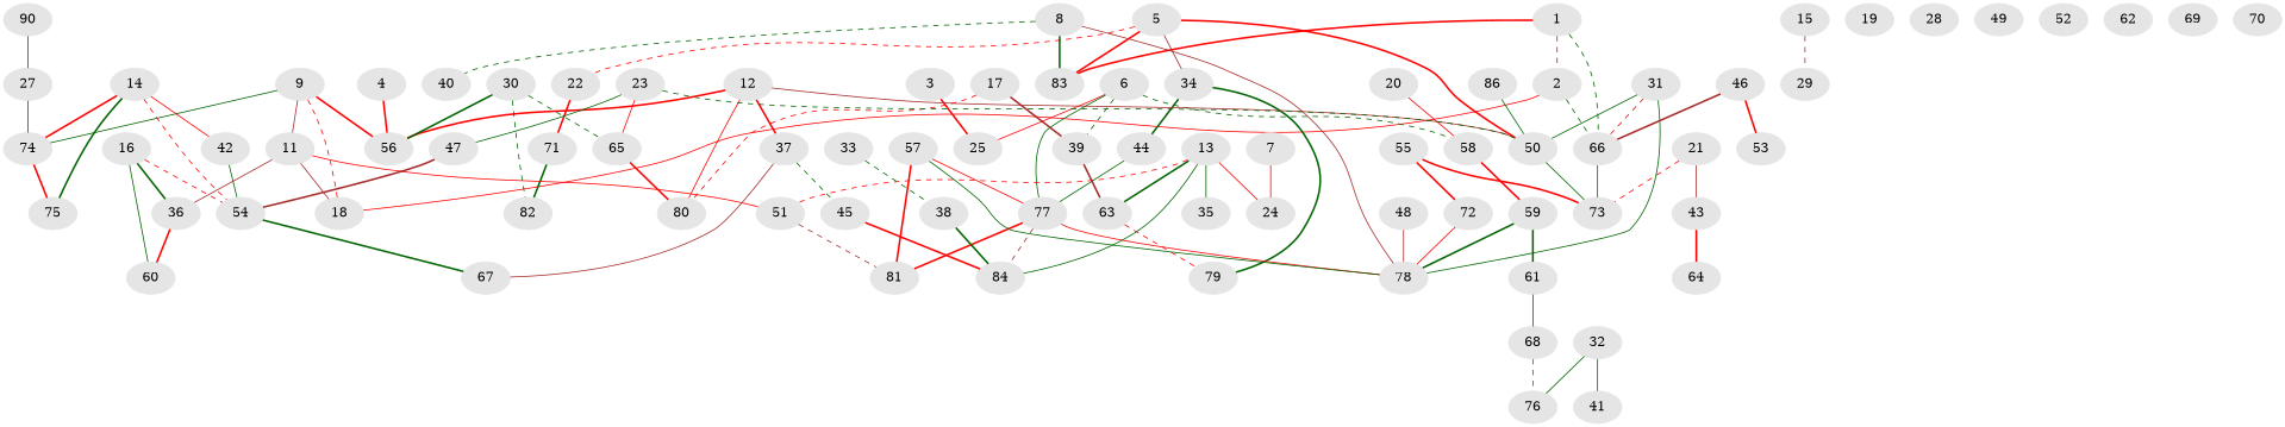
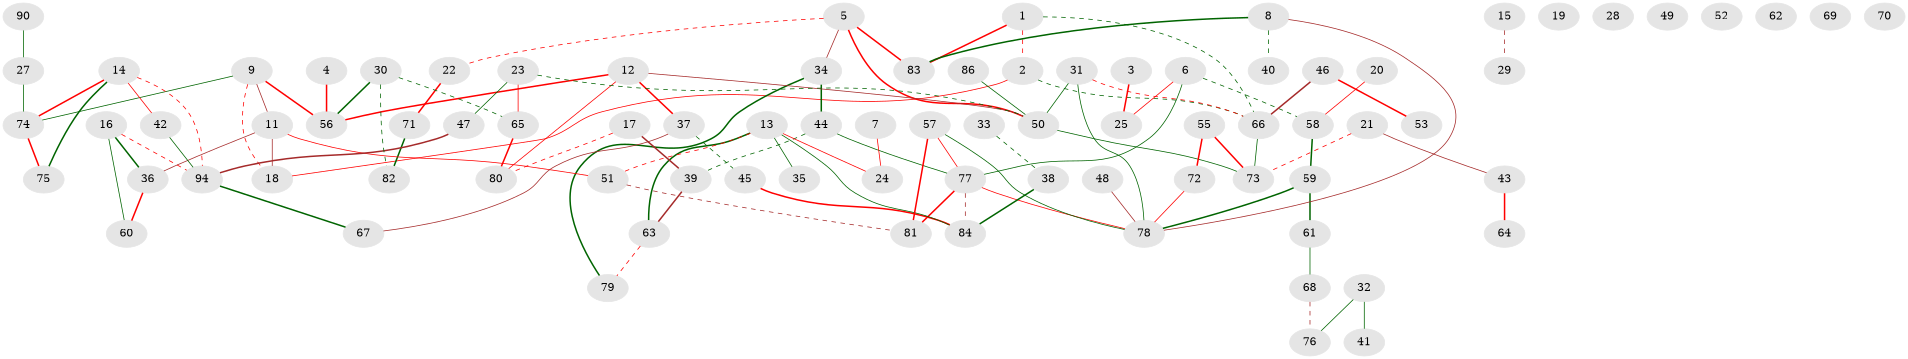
  graph {
    node [color=gray90 style=filled]
    edge [color=red style=solid]
    1
    2
    66
    83
    18
    73
    3
    25
    4
    56
    5
    22
    34
    50
    71
    44
    79
    6
    39
    58
    77
    63
    59
    78
    84
    81
    7
    24
    8
    40
    9
    11
    74
    36
    51
    75
    n37 [label=90]
    27
    60
    12
    37
    80
    45
    67
    13
    35
    14
    42
-   54
+   54 [label=94]
    15
    29
    16
    17
    19
    20
    21
    43
    64
    82
    23
    47
    65
    n63 [label=86]
    28
    30
    31
    32
    41
    76
    33
    38
    46
    53
    48
    49
    52
    55
    72
    57
    61
    68
    62
    69
    70
    1 -- 2 [style=dashed]
    1 -- 66 [color=darkgreen style=dashed]
    1 -- 83 [style=bold]
    2 -- 66 [color=darkgreen style=dashed]
    2 -- 18
    66 -- 73 [color=darkgreen]
    3 -- 25 [style=bold]
    4 -- 56 [style=bold]
    5 -- 83 [style=bold]
    5 -- 22 [style=dashed]
    5 -- 34 [color=brown]
    5 -- 50 [style=bold]
    22 -- 71 [style=bold]
    34 -- 44 [color=darkgreen style=bold]
    34 -- 79 [color=darkgreen style=bold]
    50 -- 73 [color=darkgreen]
    71 -- 82 [color=darkgreen style=bold]
    44 -- 77 [color=darkgreen]
    6 -- 25
-   6 -- 39 [color=darkgreen style=dashed]
+   44 -- 39 [color=darkgreen style=dashed]
    6 -- 58 [color=darkgreen style=dashed]
    6 -- 77 [color=darkgreen]
    39 -- 63 [color=brown style=bold]
-   58 -- 59 [style=bold]
+   58 -- 59 [color=darkgreen style=bold]
    77 -- 78
    77 -- 84 [color=brown style=dashed]
    77 -- 81 [style=bold]
    63 -- 79 [style=dashed]
    59 -- 78 [color=darkgreen style=bold]
    59 -- 61 [color=darkgreen style=bold]
    7 -- 24
    8 -- 83 [color=darkgreen style=bold]
    8 -- 78 [color=brown]
    8 -- 40 [color=darkgreen style=dashed]
    9 -- 18 [style=dashed]
    9 -- 56 [style=bold]
    9 -- 11 [color=brown]
    9 -- 74 [color=darkgreen]
    11 -- 18 [color=brown]
    11 -- 36 [color=brown]
    11 -- 51
    74 -- 75 [style=bold]
    36 -- 60 [style=bold]
    51 -- 81 [color=brown style=dashed]
    n37 -- 27 [color=darkgreen]
    27 -- 74 [color=darkgreen]
    12 -- 56 [style=bold]
    12 -- 50 [color=brown]
    12 -- 37 [style=bold]
    12 -- 80
    37 -- 45 [color=darkgreen style=dashed]
    37 -- 67 [color=brown]
    45 -- 84 [style=bold]
    13 -- 63 [color=darkgreen style=bold]
    13 -- 84 [color=darkgreen]
    13 -- 24
    13 -- 51 [style=dashed]
    13 -- 35 [color=darkgreen]
    14 -- 74 [style=bold]
    14 -- 75 [color=darkgreen style=bold]
    14 -- 42
    14 -- 54 [style=dashed]
    42 -- 54 [color=darkgreen]
    54 -- 67 [color=darkgreen style=bold]
    15 -- 29 [color=brown style=dashed]
    16 -- 36 [color=darkgreen style=bold]
    16 -- 60 [color=darkgreen]
    16 -- 54 [style=dashed]
    17 -- 39 [color=brown style=bold]
    17 -- 80 [style=dashed]
    20 -- 58
    21 -- 73 [style=dashed]
    21 -- 43 [color=brown]
    43 -- 64 [style=bold]
    23 -- 50 [color=darkgreen style=dashed]
    23 -- 47 [color=darkgreen]
    23 -- 65
    47 -- 54 [color=brown style=bold]
    65 -- 80 [style=bold]
    n63 -- 50 [color=darkgreen]
    30 -- 56 [color=darkgreen style=bold]
    30 -- 82 [color=darkgreen style=dashed]
    30 -- 65 [color=darkgreen style=dashed]
    31 -- 66 [style=dashed]
    31 -- 50 [color=darkgreen]
    31 -- 78 [color=darkgreen]
    32 -- 41 [color=darkgreen]
    32 -- 76 [color=darkgreen]
    33 -- 38 [color=darkgreen style=dashed]
    38 -- 84 [color=darkgreen style=bold]
    46 -- 66 [color=brown style=bold]
    46 -- 53 [style=bold]
    48 -- 78 [color=brown]
    55 -- 73 [style=bold]
    55 -- 72 [style=bold]
    72 -- 78
    57 -- 77
    57 -- 78 [color=darkgreen]
    57 -- 81 [style=bold]
    61 -- 68 [color=darkgreen]
    68 -- 76 [color=brown style=dashed]
  }
